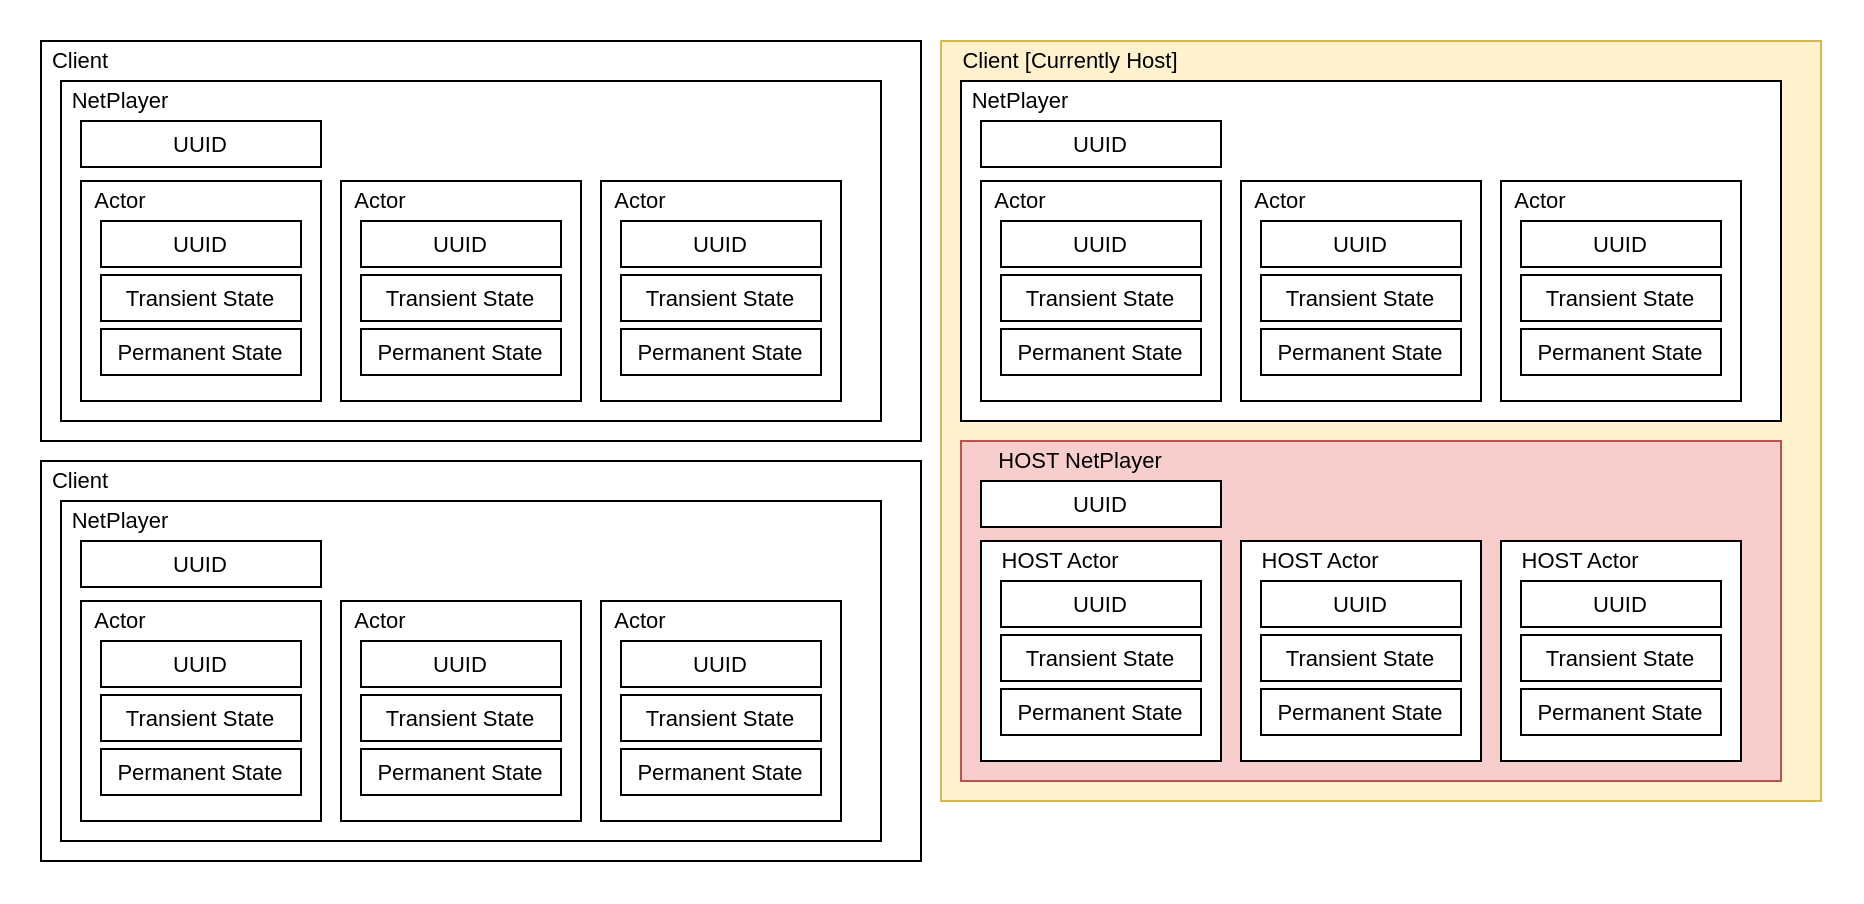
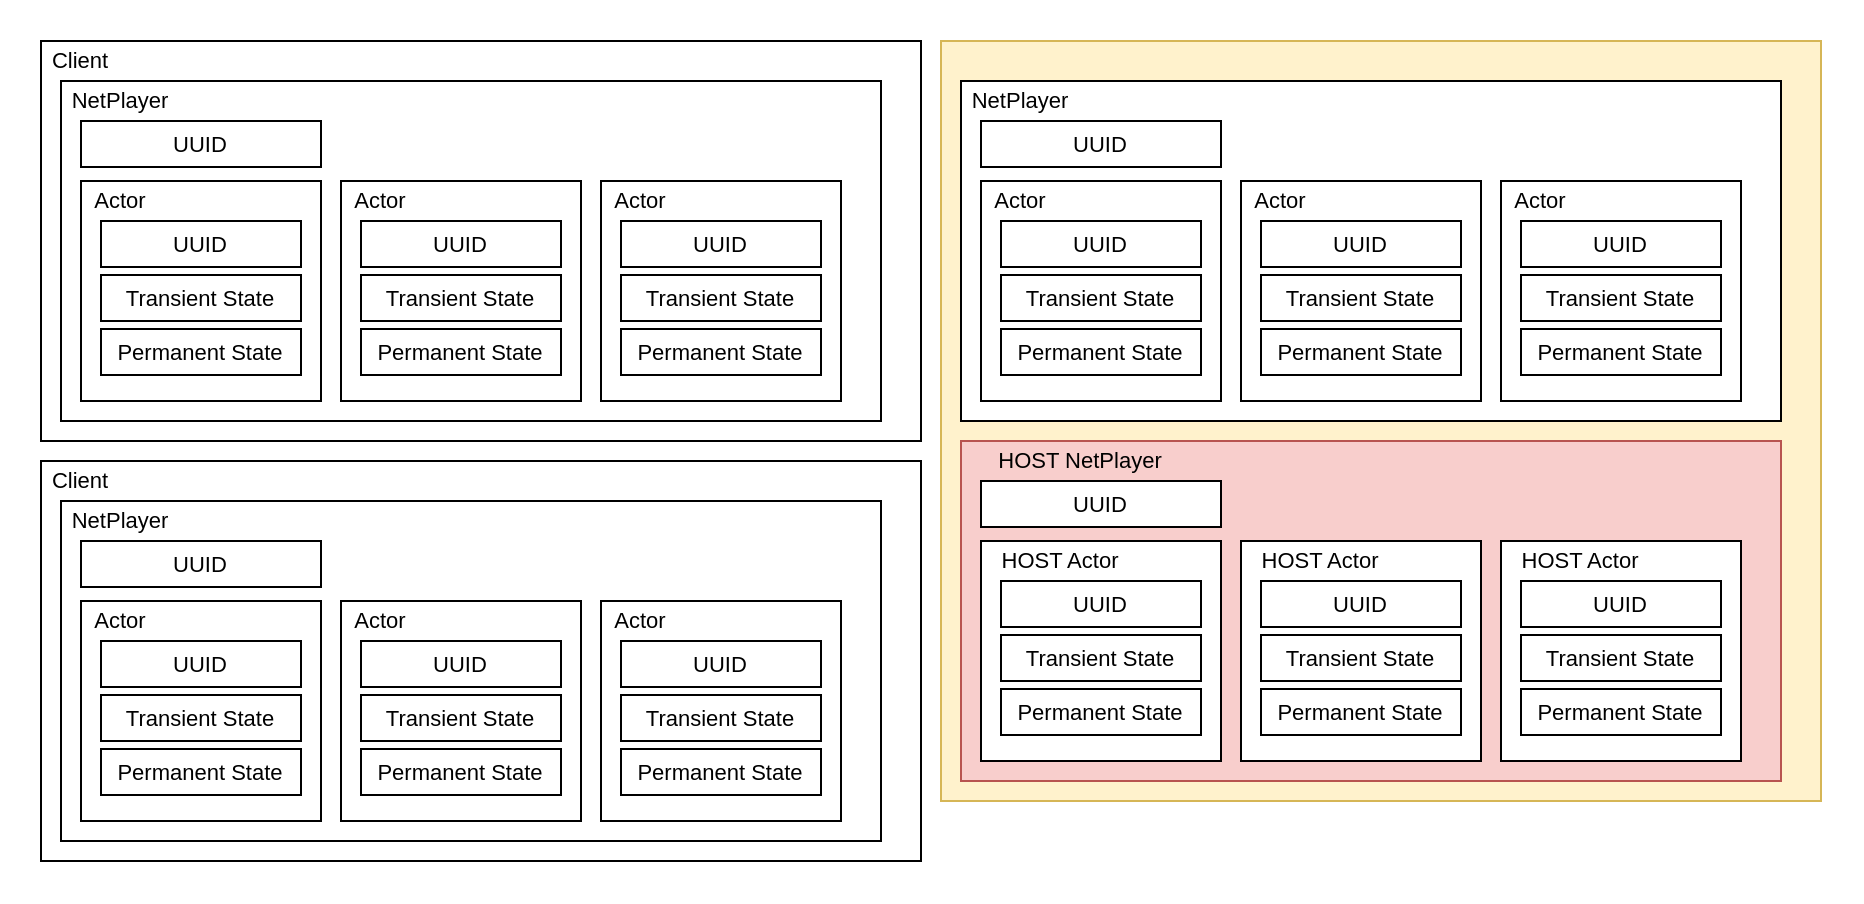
  <mxCell id="0" />
  <mxCell id="1" parent="0" />
  <mxCell id="2" value="" style="rounded=0;whiteSpace=wrap;html=1;fontSize=11;" parent="1" vertex="1"><mxGeometry x="20" y="20" width="440" height="200" as="geometry" /></mxCell>
  <mxCell id="3" value="Client" style="text;html=1;strokeColor=none;fillColor=none;align=center;verticalAlign=middle;whiteSpace=wrap;rounded=0;fontSize=11;" parent="1" vertex="1"><mxGeometry x="20" y="20" width="40" height="20" as="geometry" /></mxCell>
  <mxCell id="4" value="" style="group;fontSize=11;" parent="1" vertex="1" connectable="0"><mxGeometry x="30" y="40" width="410" height="170" as="geometry" /></mxCell>
  <mxCell id="5" value="" style="group;fontSize=11;" parent="4" vertex="1" connectable="0"><mxGeometry width="410" height="170" as="geometry" /></mxCell>
  <mxCell id="6" value="" style="rounded=0;whiteSpace=wrap;html=1;fontSize=11;" parent="5" vertex="1"><mxGeometry width="410" height="170" as="geometry" /></mxCell>
  <mxCell id="7" value="" style="group;fontSize=11;" parent="5" vertex="1" connectable="0"><mxGeometry x="10" y="50" width="120" height="110" as="geometry" /></mxCell>
  <mxCell id="8" value="" style="rounded=0;whiteSpace=wrap;html=1;fontSize=11;" parent="7" vertex="1"><mxGeometry width="120" height="110" as="geometry" /></mxCell>
  <mxCell id="9" value="Actor" style="text;html=1;strokeColor=none;fillColor=none;align=center;verticalAlign=middle;whiteSpace=wrap;rounded=0;fontSize=11;" parent="7" vertex="1"><mxGeometry width="40" height="20" as="geometry" /></mxCell>
  <mxCell id="10" value="Transient State" style="rounded=0;whiteSpace=wrap;html=1;fontSize=11;" parent="7" vertex="1"><mxGeometry x="10" y="47" width="100" height="23" as="geometry" /></mxCell>
  <mxCell id="11" value="Permanent State" style="rounded=0;whiteSpace=wrap;html=1;fontSize=11;" parent="7" vertex="1"><mxGeometry x="10" y="74" width="100" height="23" as="geometry" /></mxCell>
  <mxCell id="12" value="UUID" style="rounded=0;whiteSpace=wrap;html=1;fontSize=11;" parent="7" vertex="1"><mxGeometry x="10" y="20" width="100" height="23" as="geometry" /></mxCell>
  <mxCell id="13" value="UUID" style="rounded=0;whiteSpace=wrap;html=1;fontSize=11;" parent="5" vertex="1"><mxGeometry x="10" y="20" width="120" height="23" as="geometry" /></mxCell>
  <mxCell id="14" value="" style="group;fontSize=11;" parent="5" vertex="1" connectable="0"><mxGeometry x="140" y="50" width="120" height="110" as="geometry" /></mxCell>
  <mxCell id="15" value="" style="rounded=0;whiteSpace=wrap;html=1;fontSize=11;" parent="14" vertex="1"><mxGeometry width="120" height="110" as="geometry" /></mxCell>
  <mxCell id="16" value="Actor" style="text;html=1;strokeColor=none;fillColor=none;align=center;verticalAlign=middle;whiteSpace=wrap;rounded=0;fontSize=11;" parent="14" vertex="1"><mxGeometry width="40" height="20" as="geometry" /></mxCell>
  <mxCell id="17" value="Transient State" style="rounded=0;whiteSpace=wrap;html=1;fontSize=11;" parent="14" vertex="1"><mxGeometry x="10" y="47" width="100" height="23" as="geometry" /></mxCell>
  <mxCell id="18" value="Permanent State" style="rounded=0;whiteSpace=wrap;html=1;fontSize=11;" parent="14" vertex="1"><mxGeometry x="10" y="74" width="100" height="23" as="geometry" /></mxCell>
  <mxCell id="19" value="UUID" style="rounded=0;whiteSpace=wrap;html=1;fontSize=11;" parent="14" vertex="1"><mxGeometry x="10" y="20" width="100" height="23" as="geometry" /></mxCell>
  <mxCell id="20" value="" style="group;fontSize=11;" parent="5" vertex="1" connectable="0"><mxGeometry x="270" y="50" width="120" height="110" as="geometry" /></mxCell>
  <mxCell id="21" value="" style="rounded=0;whiteSpace=wrap;html=1;fontSize=11;" parent="20" vertex="1"><mxGeometry width="120" height="110" as="geometry" /></mxCell>
  <mxCell id="22" value="Actor" style="text;html=1;strokeColor=none;fillColor=none;align=center;verticalAlign=middle;whiteSpace=wrap;rounded=0;fontSize=11;" parent="20" vertex="1"><mxGeometry width="40" height="20" as="geometry" /></mxCell>
  <mxCell id="23" value="Transient State" style="rounded=0;whiteSpace=wrap;html=1;fontSize=11;" parent="20" vertex="1"><mxGeometry x="10" y="47" width="100" height="23" as="geometry" /></mxCell>
  <mxCell id="24" value="Permanent State" style="rounded=0;whiteSpace=wrap;html=1;fontSize=11;" parent="20" vertex="1"><mxGeometry x="10" y="74" width="100" height="23" as="geometry" /></mxCell>
  <mxCell id="25" value="UUID" style="rounded=0;whiteSpace=wrap;html=1;fontSize=11;" parent="20" vertex="1"><mxGeometry x="10" y="20" width="100" height="23" as="geometry" /></mxCell>
  <mxCell id="26" value="NetPlayer" style="text;html=1;strokeColor=none;fillColor=none;align=center;verticalAlign=middle;whiteSpace=wrap;rounded=0;fontSize=11;" parent="4" vertex="1"><mxGeometry x="10" width="40" height="20" as="geometry" /></mxCell>
  <mxCell id="27" value="" style="rounded=0;whiteSpace=wrap;html=1;fontSize=11;" parent="1" vertex="1"><mxGeometry x="20" y="230" width="440" height="200" as="geometry" /></mxCell>
  <mxCell id="28" value="Client" style="text;html=1;strokeColor=none;fillColor=none;align=center;verticalAlign=middle;whiteSpace=wrap;rounded=0;fontSize=11;" parent="1" vertex="1"><mxGeometry x="20" y="230" width="40" height="20" as="geometry" /></mxCell>
  <mxCell id="29" value="" style="group;fontSize=11;" parent="1" vertex="1" connectable="0"><mxGeometry x="30" y="250" width="410" height="170" as="geometry" /></mxCell>
  <mxCell id="30" value="" style="group;fontSize=11;" parent="29" vertex="1" connectable="0"><mxGeometry width="410" height="170" as="geometry" /></mxCell>
  <mxCell id="31" value="" style="rounded=0;whiteSpace=wrap;html=1;fontSize=11;" parent="30" vertex="1"><mxGeometry width="410" height="170" as="geometry" /></mxCell>
  <mxCell id="32" value="" style="group;fontSize=11;" parent="30" vertex="1" connectable="0"><mxGeometry x="10" y="50" width="120" height="110" as="geometry" /></mxCell>
  <mxCell id="33" value="" style="rounded=0;whiteSpace=wrap;html=1;fontSize=11;" parent="32" vertex="1"><mxGeometry width="120" height="110" as="geometry" /></mxCell>
  <mxCell id="34" value="Actor" style="text;html=1;strokeColor=none;fillColor=none;align=center;verticalAlign=middle;whiteSpace=wrap;rounded=0;fontSize=11;" parent="32" vertex="1"><mxGeometry width="40" height="20" as="geometry" /></mxCell>
  <mxCell id="35" value="Transient State" style="rounded=0;whiteSpace=wrap;html=1;fontSize=11;" parent="32" vertex="1"><mxGeometry x="10" y="47" width="100" height="23" as="geometry" /></mxCell>
  <mxCell id="36" value="Permanent State" style="rounded=0;whiteSpace=wrap;html=1;fontSize=11;" parent="32" vertex="1"><mxGeometry x="10" y="74" width="100" height="23" as="geometry" /></mxCell>
  <mxCell id="37" value="UUID" style="rounded=0;whiteSpace=wrap;html=1;fontSize=11;" parent="32" vertex="1"><mxGeometry x="10" y="20" width="100" height="23" as="geometry" /></mxCell>
  <mxCell id="38" value="UUID" style="rounded=0;whiteSpace=wrap;html=1;fontSize=11;" parent="30" vertex="1"><mxGeometry x="10" y="20" width="120" height="23" as="geometry" /></mxCell>
  <mxCell id="39" value="" style="group;fontSize=11;" parent="30" vertex="1" connectable="0"><mxGeometry x="140" y="50" width="120" height="110" as="geometry" /></mxCell>
  <mxCell id="40" value="" style="rounded=0;whiteSpace=wrap;html=1;fontSize=11;" parent="39" vertex="1"><mxGeometry width="120" height="110" as="geometry" /></mxCell>
  <mxCell id="41" value="Actor" style="text;html=1;strokeColor=none;fillColor=none;align=center;verticalAlign=middle;whiteSpace=wrap;rounded=0;fontSize=11;" parent="39" vertex="1"><mxGeometry width="40" height="20" as="geometry" /></mxCell>
  <mxCell id="42" value="Transient State" style="rounded=0;whiteSpace=wrap;html=1;fontSize=11;" parent="39" vertex="1"><mxGeometry x="10" y="47" width="100" height="23" as="geometry" /></mxCell>
  <mxCell id="43" value="Permanent State" style="rounded=0;whiteSpace=wrap;html=1;fontSize=11;" parent="39" vertex="1"><mxGeometry x="10" y="74" width="100" height="23" as="geometry" /></mxCell>
  <mxCell id="44" value="UUID" style="rounded=0;whiteSpace=wrap;html=1;fontSize=11;" parent="39" vertex="1"><mxGeometry x="10" y="20" width="100" height="23" as="geometry" /></mxCell>
  <mxCell id="45" value="" style="group;fontSize=11;" parent="30" vertex="1" connectable="0"><mxGeometry x="270" y="50" width="120" height="110" as="geometry" /></mxCell>
  <mxCell id="46" value="" style="rounded=0;whiteSpace=wrap;html=1;fontSize=11;" parent="45" vertex="1"><mxGeometry width="120" height="110" as="geometry" /></mxCell>
  <mxCell id="47" value="Actor" style="text;html=1;strokeColor=none;fillColor=none;align=center;verticalAlign=middle;whiteSpace=wrap;rounded=0;fontSize=11;" parent="45" vertex="1"><mxGeometry width="40" height="20" as="geometry" /></mxCell>
  <mxCell id="48" value="Transient State" style="rounded=0;whiteSpace=wrap;html=1;fontSize=11;" parent="45" vertex="1"><mxGeometry x="10" y="47" width="100" height="23" as="geometry" /></mxCell>
  <mxCell id="49" value="Permanent State" style="rounded=0;whiteSpace=wrap;html=1;fontSize=11;" parent="45" vertex="1"><mxGeometry x="10" y="74" width="100" height="23" as="geometry" /></mxCell>
  <mxCell id="50" value="UUID" style="rounded=0;whiteSpace=wrap;html=1;fontSize=11;" parent="45" vertex="1"><mxGeometry x="10" y="20" width="100" height="23" as="geometry" /></mxCell>
  <mxCell id="51" value="NetPlayer" style="text;html=1;strokeColor=none;fillColor=none;align=center;verticalAlign=middle;whiteSpace=wrap;rounded=0;fontSize=11;" parent="29" vertex="1"><mxGeometry x="10" width="40" height="20" as="geometry" /></mxCell>
  <mxCell id="52" value="" style="rounded=0;whiteSpace=wrap;html=1;fillColor=#fff2cc;strokeColor=#d6b656;fontSize=11;" parent="1" vertex="1"><mxGeometry x="470" y="20" width="440" height="380" as="geometry" /></mxCell>
- <mxCell id="53" value="Client [Currently Host]" style="text;html=1;strokeColor=none;fillColor=none;align=center;verticalAlign=middle;whiteSpace=wrap;rounded=0;fontSize=11;" parent="1" vertex="1"><mxGeometry x="470" y="20" width="130" height="20" as="geometry" /></mxCell>
  <mxCell id="54" value="" style="group;fontSize=11;" parent="1" vertex="1" connectable="0"><mxGeometry x="480" y="40" width="410" height="170" as="geometry" /></mxCell>
  <mxCell id="55" value="" style="group;fontSize=11;" parent="54" vertex="1" connectable="0"><mxGeometry width="410" height="170" as="geometry" /></mxCell>
  <mxCell id="56" value="" style="rounded=0;whiteSpace=wrap;html=1;fontSize=11;" parent="55" vertex="1"><mxGeometry width="410" height="170" as="geometry" /></mxCell>
  <mxCell id="57" value="" style="group;fontSize=11;" parent="55" vertex="1" connectable="0"><mxGeometry x="10" y="50" width="120" height="110" as="geometry" /></mxCell>
  <mxCell id="58" value="" style="rounded=0;whiteSpace=wrap;html=1;fontSize=11;" parent="57" vertex="1"><mxGeometry width="120" height="110" as="geometry" /></mxCell>
  <mxCell id="59" value="Actor" style="text;html=1;strokeColor=none;fillColor=none;align=center;verticalAlign=middle;whiteSpace=wrap;rounded=0;fontSize=11;" parent="57" vertex="1"><mxGeometry width="40" height="20" as="geometry" /></mxCell>
  <mxCell id="60" value="Transient State" style="rounded=0;whiteSpace=wrap;html=1;fontSize=11;" parent="57" vertex="1"><mxGeometry x="10" y="47" width="100" height="23" as="geometry" /></mxCell>
  <mxCell id="61" value="Permanent State" style="rounded=0;whiteSpace=wrap;html=1;fontSize=11;" parent="57" vertex="1"><mxGeometry x="10" y="74" width="100" height="23" as="geometry" /></mxCell>
  <mxCell id="62" value="UUID" style="rounded=0;whiteSpace=wrap;html=1;fontSize=11;" parent="57" vertex="1"><mxGeometry x="10" y="20" width="100" height="23" as="geometry" /></mxCell>
  <mxCell id="63" value="UUID" style="rounded=0;whiteSpace=wrap;html=1;fontSize=11;" parent="55" vertex="1"><mxGeometry x="10" y="20" width="120" height="23" as="geometry" /></mxCell>
  <mxCell id="64" value="" style="group;fontSize=11;" parent="55" vertex="1" connectable="0"><mxGeometry x="140" y="50" width="120" height="110" as="geometry" /></mxCell>
  <mxCell id="65" value="" style="rounded=0;whiteSpace=wrap;html=1;fontSize=11;" parent="64" vertex="1"><mxGeometry width="120" height="110" as="geometry" /></mxCell>
  <mxCell id="66" value="Actor" style="text;html=1;strokeColor=none;fillColor=none;align=center;verticalAlign=middle;whiteSpace=wrap;rounded=0;fontSize=11;" parent="64" vertex="1"><mxGeometry width="40" height="20" as="geometry" /></mxCell>
  <mxCell id="67" value="Transient State" style="rounded=0;whiteSpace=wrap;html=1;fontSize=11;" parent="64" vertex="1"><mxGeometry x="10" y="47" width="100" height="23" as="geometry" /></mxCell>
  <mxCell id="68" value="Permanent State" style="rounded=0;whiteSpace=wrap;html=1;fontSize=11;" parent="64" vertex="1"><mxGeometry x="10" y="74" width="100" height="23" as="geometry" /></mxCell>
  <mxCell id="69" value="UUID" style="rounded=0;whiteSpace=wrap;html=1;fontSize=11;" parent="64" vertex="1"><mxGeometry x="10" y="20" width="100" height="23" as="geometry" /></mxCell>
  <mxCell id="70" value="" style="group;fontSize=11;" parent="55" vertex="1" connectable="0"><mxGeometry x="270" y="50" width="120" height="110" as="geometry" /></mxCell>
  <mxCell id="71" value="" style="rounded=0;whiteSpace=wrap;html=1;fontSize=11;" parent="70" vertex="1"><mxGeometry width="120" height="110" as="geometry" /></mxCell>
  <mxCell id="72" value="Actor" style="text;html=1;strokeColor=none;fillColor=none;align=center;verticalAlign=middle;whiteSpace=wrap;rounded=0;fontSize=11;" parent="70" vertex="1"><mxGeometry width="40" height="20" as="geometry" /></mxCell>
  <mxCell id="73" value="Transient State" style="rounded=0;whiteSpace=wrap;html=1;fontSize=11;" parent="70" vertex="1"><mxGeometry x="10" y="47" width="100" height="23" as="geometry" /></mxCell>
  <mxCell id="74" value="Permanent State" style="rounded=0;whiteSpace=wrap;html=1;fontSize=11;" parent="70" vertex="1"><mxGeometry x="10" y="74" width="100" height="23" as="geometry" /></mxCell>
  <mxCell id="75" value="UUID" style="rounded=0;whiteSpace=wrap;html=1;fontSize=11;" parent="70" vertex="1"><mxGeometry x="10" y="20" width="100" height="23" as="geometry" /></mxCell>
  <mxCell id="76" value="NetPlayer" style="text;html=1;strokeColor=none;fillColor=none;align=center;verticalAlign=middle;whiteSpace=wrap;rounded=0;fontSize=11;" parent="54" vertex="1"><mxGeometry x="10" width="40" height="20" as="geometry" /></mxCell>
  <mxCell id="77" value="" style="group;fillColor=#ffffff;strokeColor=#b85450;fontSize=11;" parent="1" vertex="1" connectable="0"><mxGeometry x="480" y="220" width="410" height="170" as="geometry" /></mxCell>
  <mxCell id="78" value="" style="group;fillColor=#f8cecc;strokeColor=#b85450;gradientColor=none;fontSize=11;" parent="1" vertex="1" connectable="0"><mxGeometry x="480" y="220" width="410" height="170" as="geometry" /></mxCell>
  <mxCell id="79" value="" style="rounded=0;whiteSpace=wrap;html=1;fillColor=#f8cecc;strokeColor=#b85450;fontSize=11;" parent="78" vertex="1"><mxGeometry width="410" height="170" as="geometry" /></mxCell>
  <mxCell id="80" value="" style="group;fontSize=11;" parent="78" vertex="1" connectable="0"><mxGeometry x="10" y="50" width="120" height="110" as="geometry" /></mxCell>
  <mxCell id="81" value="" style="rounded=0;whiteSpace=wrap;html=1;fontSize=11;" parent="80" vertex="1"><mxGeometry width="120" height="110" as="geometry" /></mxCell>
  <mxCell id="82" value="HOST Actor" style="text;html=1;strokeColor=none;fillColor=none;align=center;verticalAlign=middle;whiteSpace=wrap;rounded=0;fontSize=11;" parent="80" vertex="1"><mxGeometry width="80" height="20" as="geometry" /></mxCell>
  <mxCell id="83" value="Transient State" style="rounded=0;whiteSpace=wrap;html=1;fontSize=11;" parent="80" vertex="1"><mxGeometry x="10" y="47" width="100" height="23" as="geometry" /></mxCell>
  <mxCell id="84" value="Permanent State" style="rounded=0;whiteSpace=wrap;html=1;fontSize=11;" parent="80" vertex="1"><mxGeometry x="10" y="74" width="100" height="23" as="geometry" /></mxCell>
  <mxCell id="85" value="UUID" style="rounded=0;whiteSpace=wrap;html=1;fontSize=11;" parent="80" vertex="1"><mxGeometry x="10" y="20" width="100" height="23" as="geometry" /></mxCell>
  <mxCell id="86" value="UUID" style="rounded=0;whiteSpace=wrap;html=1;fontSize=11;" parent="78" vertex="1"><mxGeometry x="10" y="20" width="120" height="23" as="geometry" /></mxCell>
  <mxCell id="87" value="" style="group;fontSize=11;" parent="78" vertex="1" connectable="0"><mxGeometry x="140" y="50" width="120" height="110" as="geometry" /></mxCell>
  <mxCell id="88" value="" style="rounded=0;whiteSpace=wrap;html=1;fontSize=11;" parent="87" vertex="1"><mxGeometry width="120" height="110" as="geometry" /></mxCell>
  <mxCell id="89" value="HOST Actor" style="text;html=1;strokeColor=none;fillColor=none;align=center;verticalAlign=middle;whiteSpace=wrap;rounded=0;fontSize=11;" parent="87" vertex="1"><mxGeometry width="80" height="20" as="geometry" /></mxCell>
  <mxCell id="90" value="Transient State" style="rounded=0;whiteSpace=wrap;html=1;fontSize=11;" parent="87" vertex="1"><mxGeometry x="10" y="47" width="100" height="23" as="geometry" /></mxCell>
  <mxCell id="91" value="Permanent State" style="rounded=0;whiteSpace=wrap;html=1;fontSize=11;" parent="87" vertex="1"><mxGeometry x="10" y="74" width="100" height="23" as="geometry" /></mxCell>
  <mxCell id="92" value="UUID" style="rounded=0;whiteSpace=wrap;html=1;fontSize=11;" parent="87" vertex="1"><mxGeometry x="10" y="20" width="100" height="23" as="geometry" /></mxCell>
  <mxCell id="93" value="" style="group;fontSize=11;" parent="78" vertex="1" connectable="0"><mxGeometry x="270" y="50" width="120" height="110" as="geometry" /></mxCell>
  <mxCell id="94" value="" style="rounded=0;whiteSpace=wrap;html=1;fontSize=11;" parent="93" vertex="1"><mxGeometry width="120" height="110" as="geometry" /></mxCell>
  <mxCell id="95" value="HOST Actor" style="text;html=1;strokeColor=none;fillColor=none;align=center;verticalAlign=middle;whiteSpace=wrap;rounded=0;fontSize=11;" parent="93" vertex="1"><mxGeometry width="80" height="20" as="geometry" /></mxCell>
  <mxCell id="96" value="Transient State" style="rounded=0;whiteSpace=wrap;html=1;fontSize=11;" parent="93" vertex="1"><mxGeometry x="10" y="47" width="100" height="23" as="geometry" /></mxCell>
  <mxCell id="97" value="Permanent State" style="rounded=0;whiteSpace=wrap;html=1;fontSize=11;" parent="93" vertex="1"><mxGeometry x="10" y="74" width="100" height="23" as="geometry" /></mxCell>
  <mxCell id="98" value="UUID" style="rounded=0;whiteSpace=wrap;html=1;fontSize=11;" parent="93" vertex="1"><mxGeometry x="10" y="20" width="100" height="23" as="geometry" /></mxCell>
  <mxCell id="99" value="HOST NetPlayer" style="text;html=1;strokeColor=none;fillColor=none;align=center;verticalAlign=middle;whiteSpace=wrap;rounded=0;fontSize=11;" parent="1" vertex="1"><mxGeometry x="490" y="220" width="100" height="20" as="geometry" /></mxCell>
